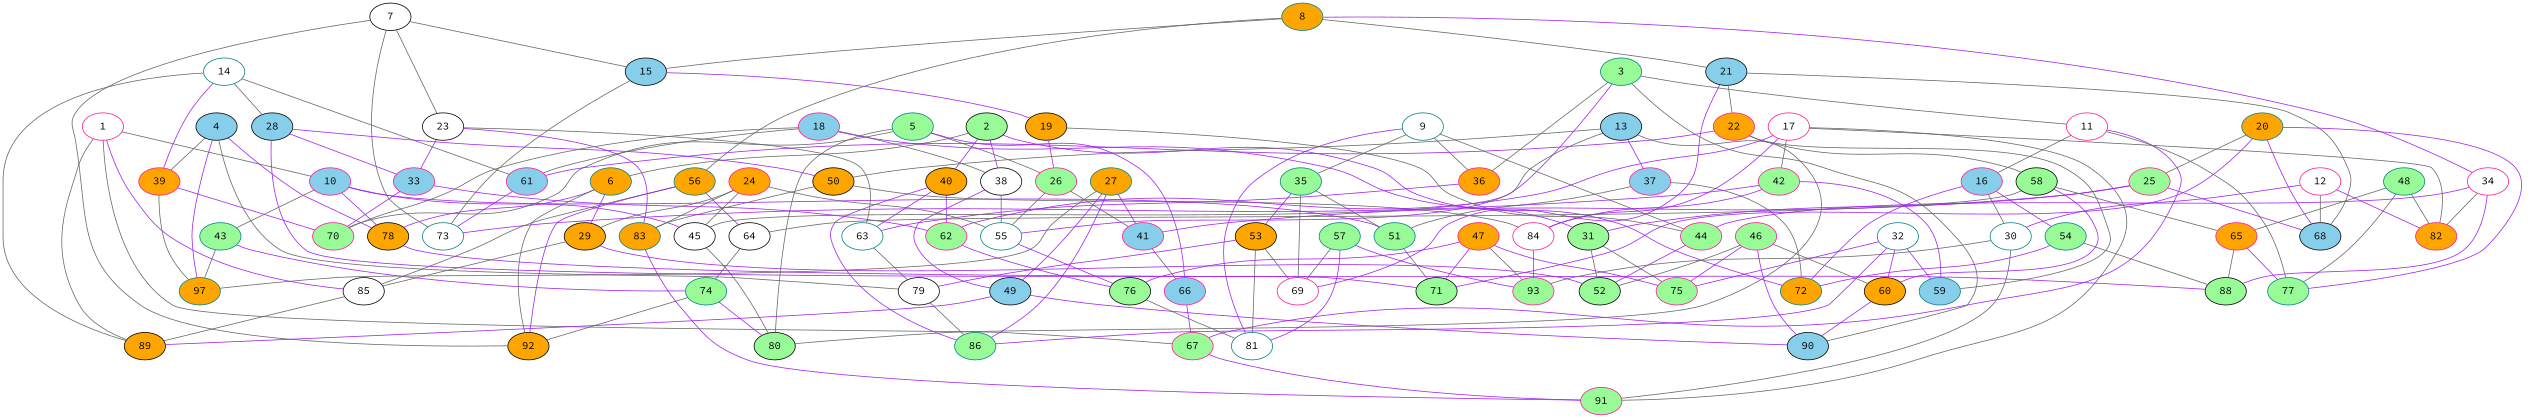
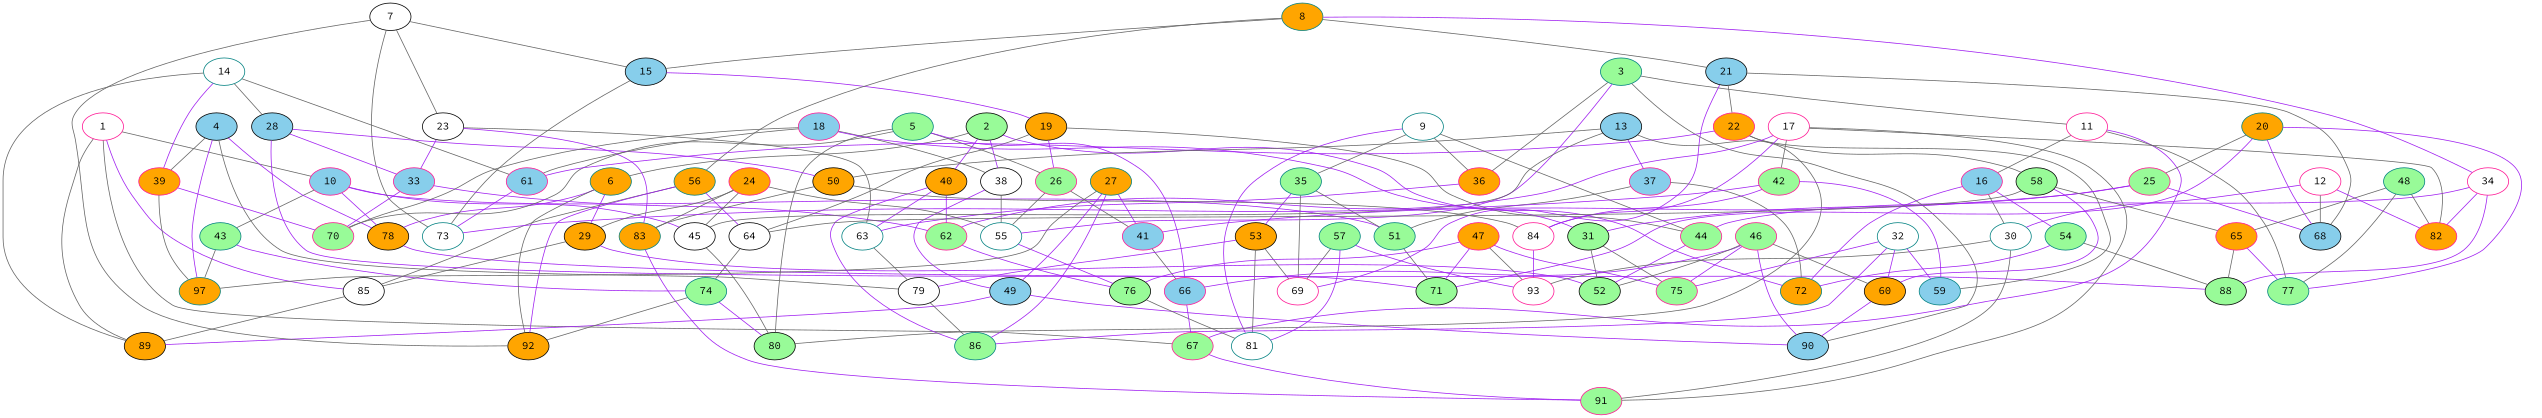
  graph {
    fontname="Source Code Pro"
    node [color=deeppink fillcolor=palegreen fontname="Source Code Pro" style=filled]
    edge [color=gray40 fontname="Source Code Pro"]
    1 [fillcolor=white]
    10 [fillcolor=skyblue]
    67
    85 [color=black fillcolor=white]
    89 [color=black fillcolor=orange]
    78 [color=black fillcolor=orange]
    43 [color=teal]
    45 [color=black fillcolor=white]
    51 [color=teal]
    91
    6 [color=teal fillcolor=orange]
    2 [color=black]
    38 [color=black fillcolor=white]
    40 [color=black fillcolor=orange]
    72 [color=teal fillcolor=orange]
    29 [color=black fillcolor=orange]
    92 [color=black fillcolor=orange]
    55 [color=teal fillcolor=white]
    49 [color=black fillcolor=skyblue]
    62
    63 [color=teal fillcolor=white]
    86 [color=teal]
    3 [color=teal]
    11 [fillcolor=white]
    36 [fillcolor=orange]
    90 [color=black fillcolor=skyblue]
    16 [fillcolor=skyblue]
    77 [color=teal]
    76 [color=black]
    4 [color=black fillcolor=skyblue]
    39 [fillcolor=orange]
    79 [color=black fillcolor=white]
    n33 [color=teal fillcolor=orange label=97]
    70
    88 [color=black]
    5 [color=teal]
    26
    66 [fillcolor=skyblue]
    80 [color=black]
    41 [fillcolor=skyblue]
    52 [color=black]
    7 [color=black fillcolor=white]
    15 [color=black fillcolor=skyblue]
    23 [color=black fillcolor=white]
    73 [color=teal fillcolor=white]
    19 [color=black fillcolor=orange]
    33 [fillcolor=skyblue]
    83 [color=teal fillcolor=orange]
    8 [color=teal fillcolor=orange]
    21 [color=black fillcolor=skyblue]
    34 [fillcolor=white]
    56 [color=teal fillcolor=orange]
    68 [color=black fillcolor=skyblue]
    22 [fillcolor=orange]
    69 [fillcolor=white]
    44
    82 [fillcolor=orange]
    64 [color=black fillcolor=white]
    9 [color=teal fillcolor=white]
    35 [color=teal]
    81 [color=teal fillcolor=white]
    53 [color=black fillcolor=orange]
    74 [color=teal]
    71 [color=black]
    30 [color=teal fillcolor=white]
    54 [color=teal]
    12 [fillcolor=white]
-   93
+   93 [fillcolor=white]
    13 [color=black fillcolor=skyblue]
    37 [fillcolor=skyblue]
    50 [color=black fillcolor=orange]
    84 [fillcolor=white]
    14 [color=teal fillcolor=white]
    28 [color=black fillcolor=skyblue]
    61 [fillcolor=skyblue]
    17 [fillcolor=white]
    42
    59 [color=teal fillcolor=skyblue]
    18 [fillcolor=skyblue]
    31 [color=black]
    75
    20 [color=teal fillcolor=orange]
    25
    58 [color=black]
    60 [color=black fillcolor=orange]
    65 [fillcolor=orange]
    24 [fillcolor=orange]
    27 [color=teal fillcolor=orange]
    32 [color=teal fillcolor=white]
    57 [color=teal]
    46
    47 [fillcolor=orange]
    48 [color=teal]
    1 -- 10
    1 -- 67
    1 -- 85 [color=purple]
    1 -- 89
    10 -- 78 [color=purple]
    10 -- 43
    10 -- 45 [color=purple]
    10 -- 51 [color=purple]
    67 -- 91 [color=purple]
    85 -- 89
    78 -- 88 [color=purple]
    43 -- n33
    43 -- 74 [color=purple]
    45 -- 80
    51 -- 71
    6 -- 78 [color=purple]
    6 -- 29 [color=purple]
    6 -- 92
    2 -- 6
    2 -- 38 [color=purple]
    2 -- 40 [color=purple]
    2 -- 72 [color=purple]
    38 -- 55
    38 -- 49 [color=purple]
    40 -- 62 [color=purple]
    40 -- 63 [color=purple]
    40 -- 86 [color=purple]
    29 -- 85
    29 -- 52 [color=purple]
    55 -- 76 [color=purple]
    49 -- 89 [color=purple]
    49 -- 90 [color=purple]
    62 -- 76 [color=purple]
    63 -- 79
    3 -- 55 [color=purple]
    3 -- 11
    3 -- 36
    3 -- 90
    11 -- 67 [color=purple]
    11 -- 16
    11 -- 77
    36 -- 63 [color=purple]
    16 -- 72 [color=purple]
    16 -- 30
    16 -- 54 [color=purple]
    76 -- 81
    4 -- 78 [color=purple]
    4 -- 39
    4 -- 79
    4 -- n33 [color=purple]
    39 -- n33
    39 -- 70 [color=purple]
    79 -- 86
    5 -- 70
    5 -- 26
    5 -- 66 [color=purple]
    5 -- 80
    26 -- 55
    26 -- 41
    66 -- 67 [color=purple]
    41 -- 66
    7 -- 92
    7 -- 15
    7 -- 23
    7 -- 73
    15 -- 73
    15 -- 19 [color=purple]
    23 -- 63
    23 -- 33 [color=purple]
    23 -- 83 [color=purple]
    19 -- 26 [color=purple]
    19 -- 44
+   19 -- 64
    33 -- 62 [color=purple]
    33 -- 70 [color=purple]
    83 -- 91 [color=purple]
    8 -- 15
    8 -- 21
    8 -- 34 [color=purple]
    8 -- 56
    21 -- 68
    21 -- 22
    21 -- 69 [color=purple]
    34 -- 88 [color=purple]
    34 -- 44 [color=purple]
-   34 -- 82
+   34 -- 82 [color=purple]
    56 -- 85
    56 -- 92 [color=purple]
    56 -- 64 [color=purple]
    22 -- 61 [color=purple]
    22 -- 59
    22 -- 58
    44 -- 52 [color=purple]
    64 -- 74
    9 -- 36
    9 -- 44
    9 -- 35
    9 -- 81 [color=purple]
    35 -- 51
    35 -- 69
    35 -- 53 [color=purple]
    53 -- 79 [color=purple]
    53 -- 69
    53 -- 81
    74 -- 92
    74 -- 80 [color=purple]
    30 -- 91
    30 -- 93
    54 -- 72 [color=purple]
    54 -- 88
    12 -- 68
    12 -- 82 [color=purple]
    12 -- 30 [color=purple]
    13 -- 45
    13 -- 80
    13 -- 37 [color=purple]
    13 -- 50
    37 -- 51
    37 -- 72
    50 -- 83
    50 -- 84
    84 -- 93 [color=purple]
    14 -- 89
    14 -- 39 [color=purple]
    14 -- 28
    14 -- 61
    28 -- 33 [color=purple]
    28 -- 71 [color=purple]
    28 -- 50 [color=purple]
    61 -- 73 [color=purple]
    17 -- 91
    17 -- 62 [color=purple]
    17 -- 82
    17 -- 84 [color=purple]
    17 -- 42
    42 -- 73 [color=purple]
    42 -- 84 [color=purple]
    42 -- 59 [color=purple]
    18 -- 38
    18 -- 70
    18 -- 61
    18 -- 31 [color=purple]
    31 -- 52
    31 -- 75
    20 -- 77 [color=purple]
    20 -- 68 [color=purple]
    20 -- 71 [color=purple]
    20 -- 25
    25 -- 41 [color=purple]
    25 -- 68 [color=purple]
    25 -- 31 [color=purple]
    58 -- 64
    58 -- 60 [color=purple]
    58 -- 65
    60 -- 90 [color=purple]
    65 -- 77 [color=purple]
    65 -- 88
    24 -- 45
    24 -- 29
    24 -- 55
    24 -- 83
    27 -- 49 [color=purple]
    27 -- 86 [color=purple]
    27 -- n33
    27 -- 41 [color=purple]
    32 -- 86 [color=purple]
    32 -- 59 [color=purple]
    32 -- 75 [color=purple]
    32 -- 60 [color=purple]
    57 -- 69
    57 -- 81 [color=purple]
    57 -- 93 [color=purple]
    46 -- 90 [color=purple]
+   46 -- 66 [color=purple]
    46 -- 52
    46 -- 75 [color=purple]
    46 -- 60
    47 -- 76 [color=purple]
    47 -- 71 [color=purple]
    47 -- 93
    47 -- 75 [color=purple]
    48 -- 77
    48 -- 82
    48 -- 65
  }
